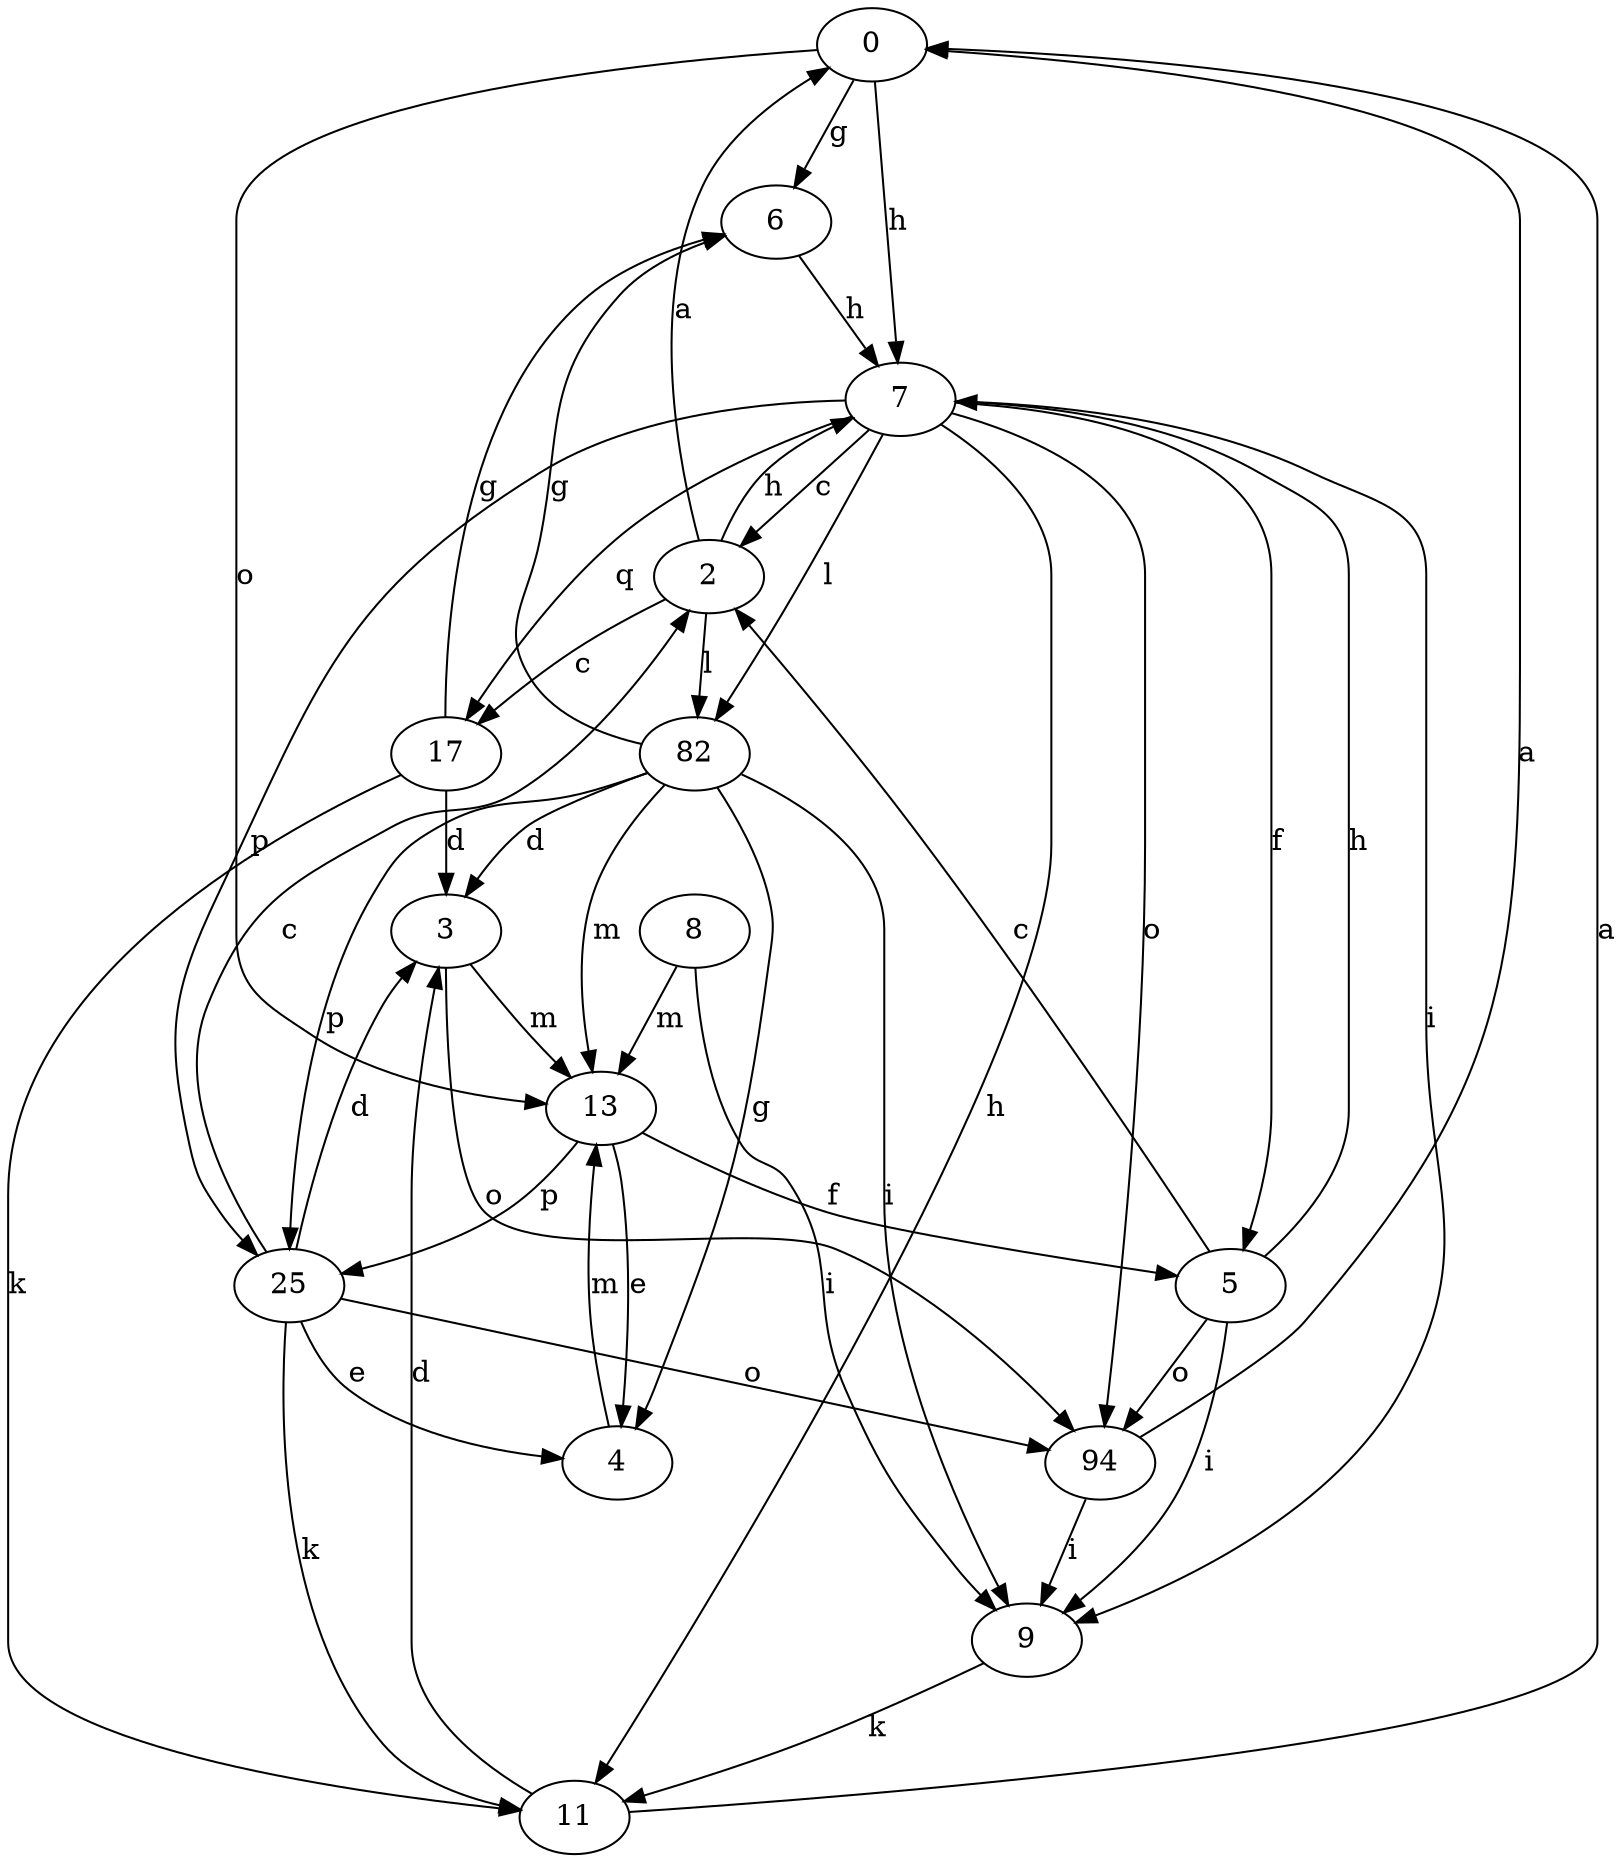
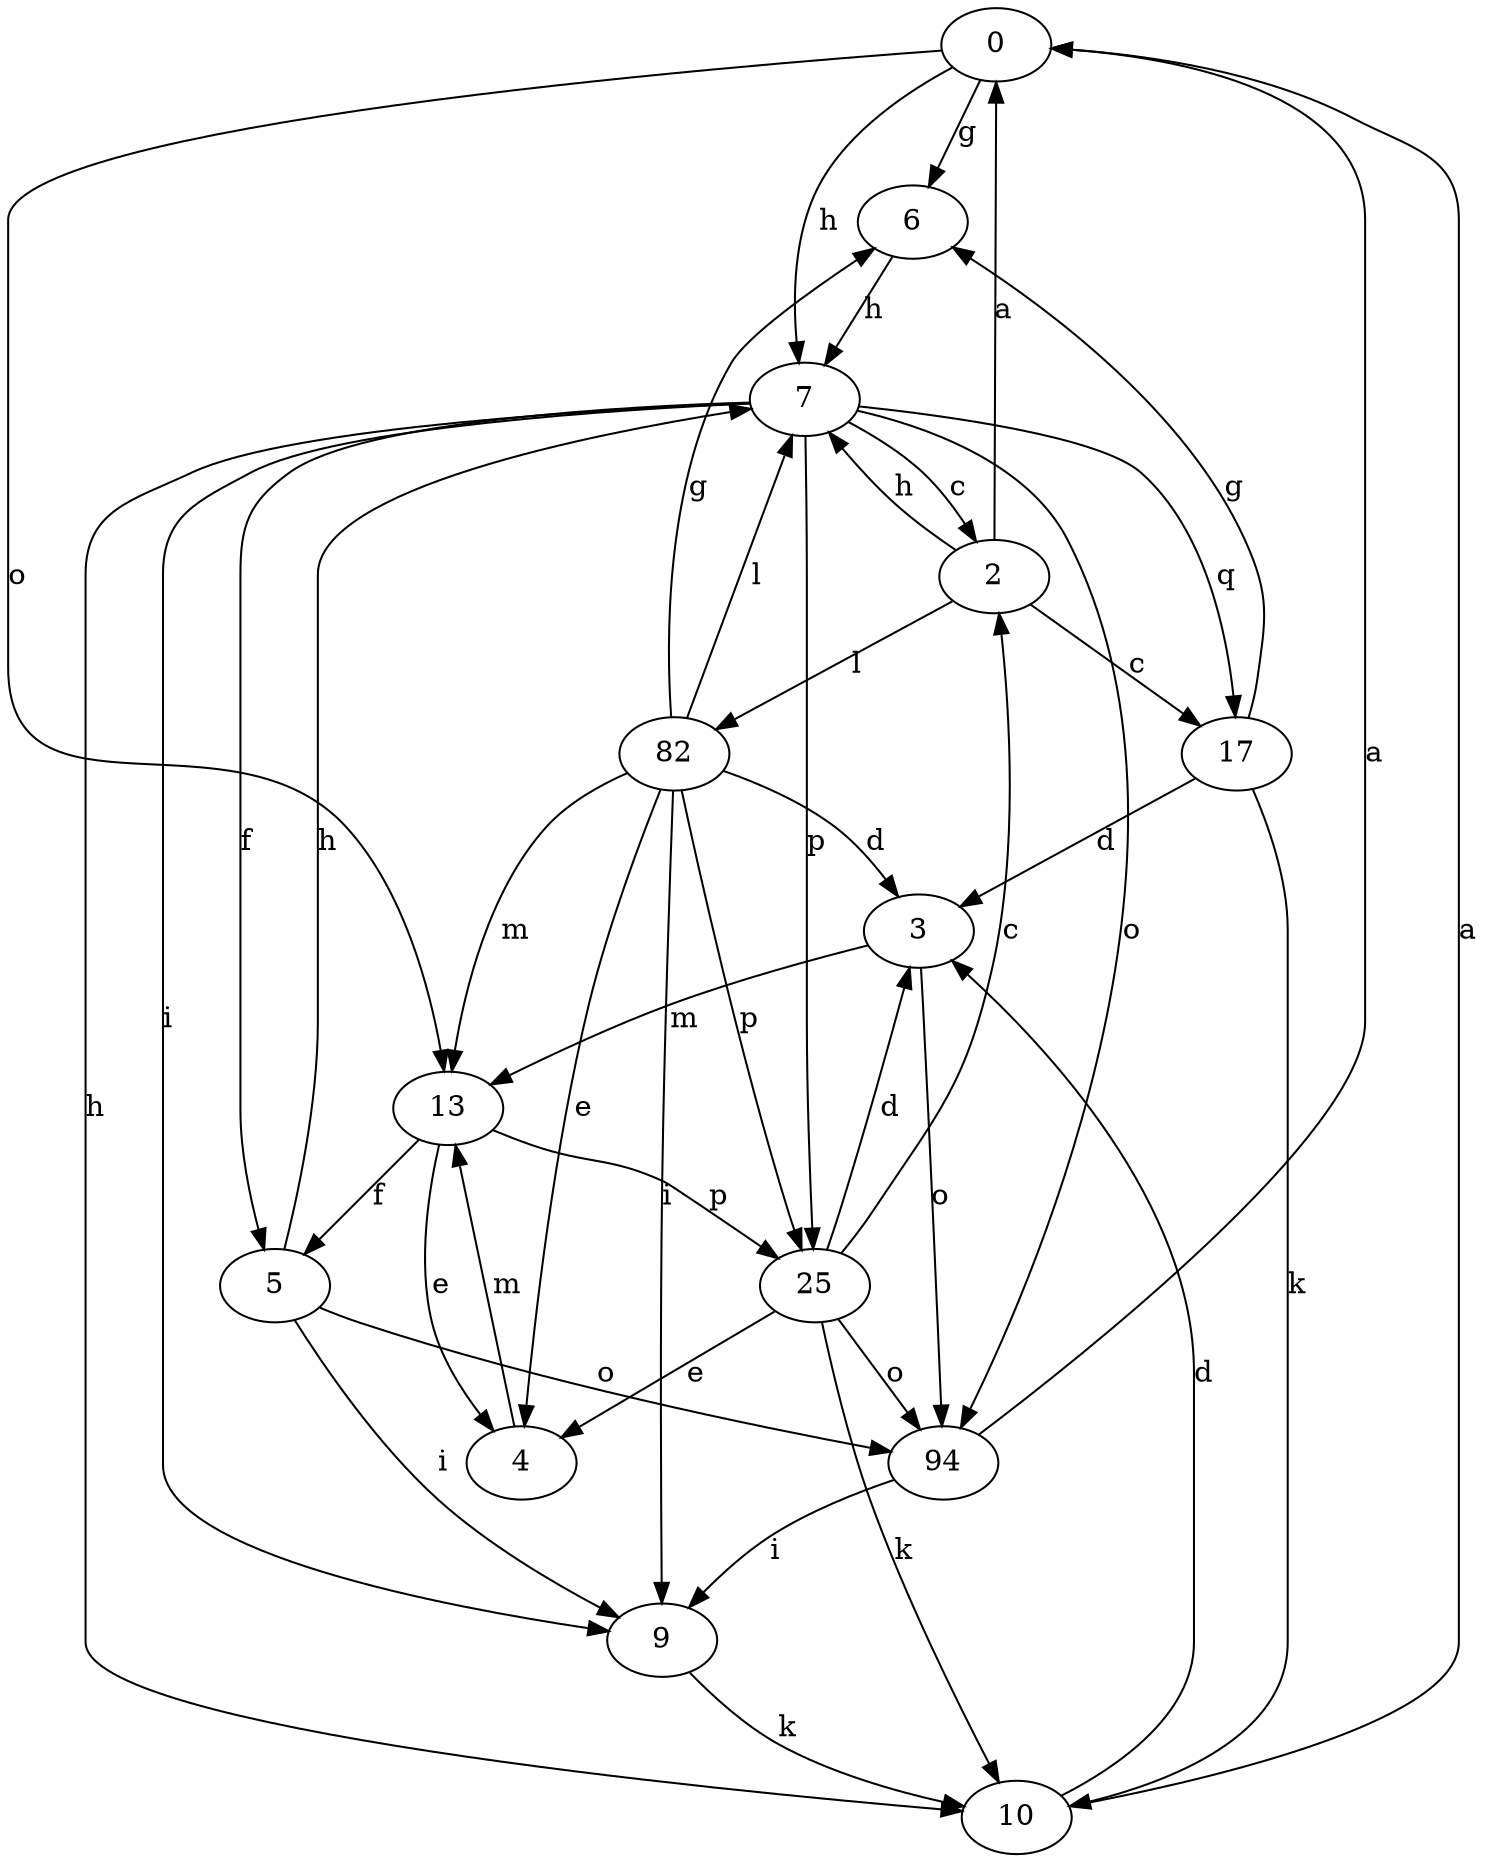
  strict digraph {
    0
    6
    7
    13
    4
    2
    n7 [label=82]
    n8 [label=94]
    5
    9
    n11 [label=25]
    17
-   10 [label=11]
+   10
    3
-   8
    0 -> 6 [label=g]
    0 -> 7 [label=h]
    0 -> 13 [label=o]
    6 -> 7 [label=h]
    7 -> 2 [label=c]
-   7 -> n7 [label=l]
+   n7 -> 7 [label=l]
    7 -> n8 [label=o]
    7 -> 5 [label=f]
    7 -> 9 [label=i]
    7 -> n11 [label=p]
    7 -> 17 [label=q]
    7 -> 10 [label=h]
    13 -> 4 [label=e]
    13 -> 5 [label=f]
    13 -> n11 [label=p]
    4 -> 13 [label=m]
    2 -> 0 [label=a]
    2 -> 7 [label=h]
    2 -> n7 [label=l]
    2 -> 17 [label=c]
    n7 -> 6 [label=g]
    n7 -> 13 [label=m]
-   n7 -> 4 [label=g]
+   n7 -> 4 [label=e]
    n7 -> 9 [label=i]
    n7 -> n11 [label=p]
    n7 -> 3 [label=d]
    n8 -> 0 [label=a]
    n8 -> 9 [label=i]
    5 -> 7 [label=h]
-   5 -> 2 [label=c]
    5 -> n8 [label=o]
    5 -> 9 [label=i]
    9 -> 10 [label=k]
    n11 -> 4 [label=e]
    n11 -> 2 [label=c]
    n11 -> n8 [label=o]
    n11 -> 10 [label=k]
    n11 -> 3 [label=d]
    17 -> 6 [label=g]
    17 -> 10 [label=k]
    17 -> 3 [label=d]
    10 -> 0 [label=a]
    10 -> 3 [label=d]
    3 -> 13 [label=m]
    3 -> n8 [label=o]
-   8 -> 13 [label=m]
-   8 -> 9 [label=i]
  }
